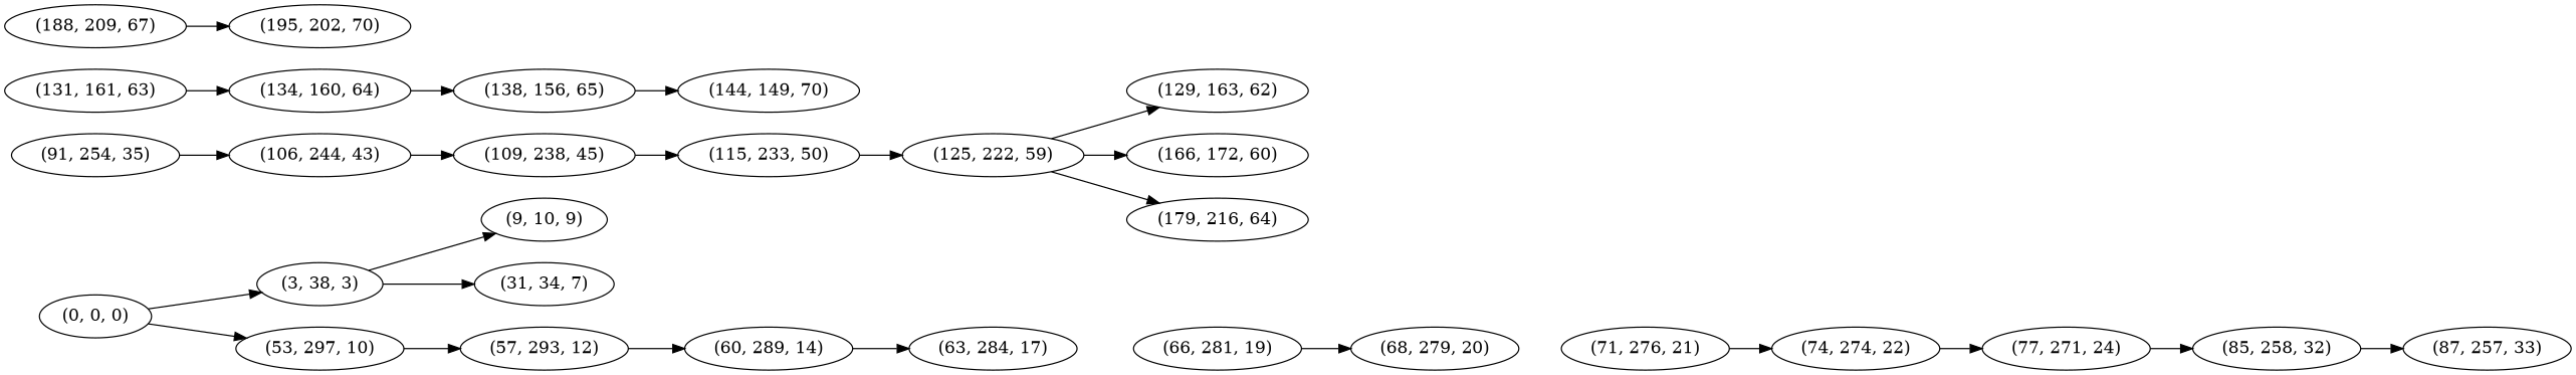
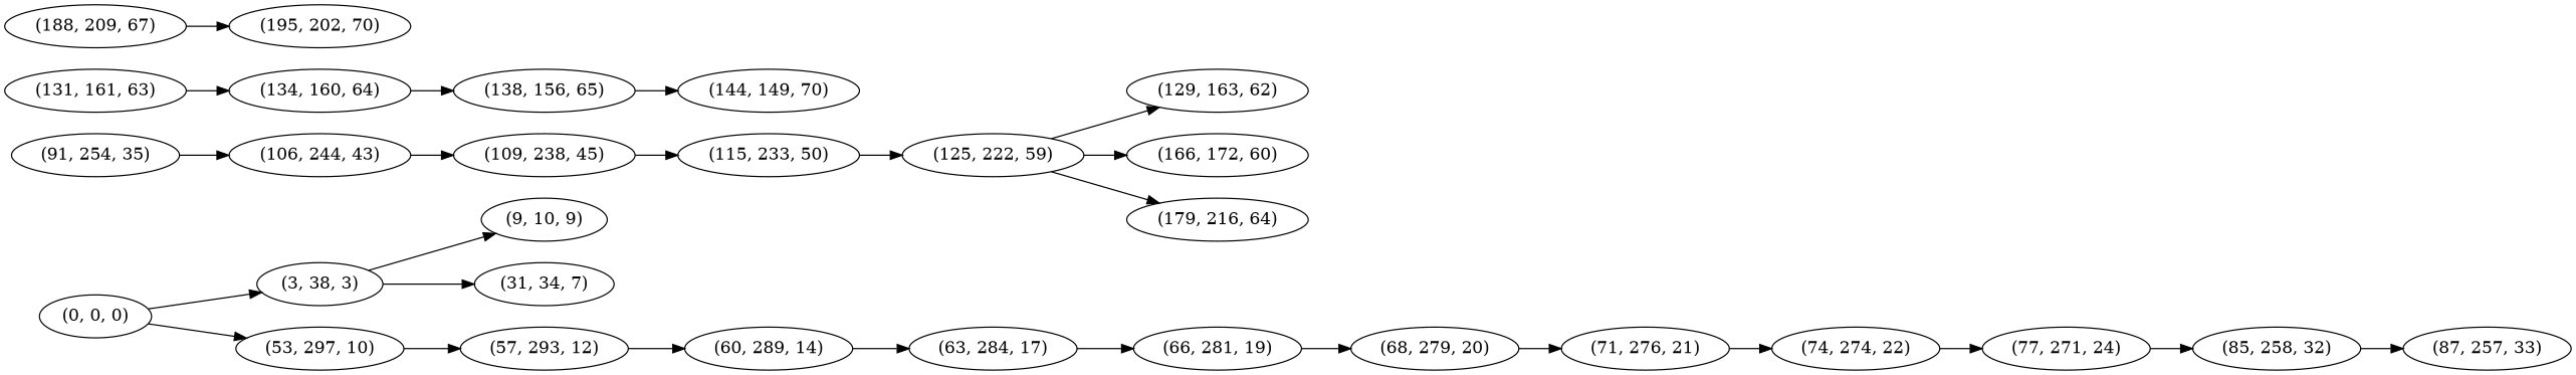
  digraph {
    rankdir=LR
    "(0, 0, 0)"
    "(3, 38, 3)"
    "(53, 297, 10)"
    n4 [label="(9, 10, 9)"]
    "(31, 34, 7)"
    "(57, 293, 12)"
    "(60, 289, 14)"
    "(63, 284, 17)"
    "(66, 281, 19)"
    "(68, 279, 20)"
    "(71, 276, 21)"
    "(74, 274, 22)"
    "(77, 271, 24)"
    "(85, 258, 32)"
    "(87, 257, 33)"
    "(91, 254, 35)"
    "(106, 244, 43)"
    "(109, 238, 45)"
    "(115, 233, 50)"
    "(125, 222, 59)"
    "(129, 163, 62)"
    "(166, 172, 60)"
    "(179, 216, 64)"
    "(131, 161, 63)"
    "(134, 160, 64)"
    "(138, 156, 65)"
    "(144, 149, 70)"
    "(188, 209, 67)"
    "(195, 202, 70)"
    "(0, 0, 0)" -> "(3, 38, 3)"
    "(0, 0, 0)" -> "(53, 297, 10)"
    "(3, 38, 3)" -> n4
    "(3, 38, 3)" -> "(31, 34, 7)"
    "(53, 297, 10)" -> "(57, 293, 12)"
    "(57, 293, 12)" -> "(60, 289, 14)"
    "(60, 289, 14)" -> "(63, 284, 17)"
+   "(63, 284, 17)" -> "(66, 281, 19)"
    "(66, 281, 19)" -> "(68, 279, 20)"
+   "(68, 279, 20)" -> "(71, 276, 21)"
    "(71, 276, 21)" -> "(74, 274, 22)"
    "(74, 274, 22)" -> "(77, 271, 24)"
    "(77, 271, 24)" -> "(85, 258, 32)"
    "(85, 258, 32)" -> "(87, 257, 33)"
    "(91, 254, 35)" -> "(106, 244, 43)"
    "(106, 244, 43)" -> "(109, 238, 45)"
    "(109, 238, 45)" -> "(115, 233, 50)"
    "(115, 233, 50)" -> "(125, 222, 59)"
    "(125, 222, 59)" -> "(129, 163, 62)"
    "(125, 222, 59)" -> "(166, 172, 60)"
    "(125, 222, 59)" -> "(179, 216, 64)"
    "(131, 161, 63)" -> "(134, 160, 64)"
    "(134, 160, 64)" -> "(138, 156, 65)"
    "(138, 156, 65)" -> "(144, 149, 70)"
    "(188, 209, 67)" -> "(195, 202, 70)"
  }
